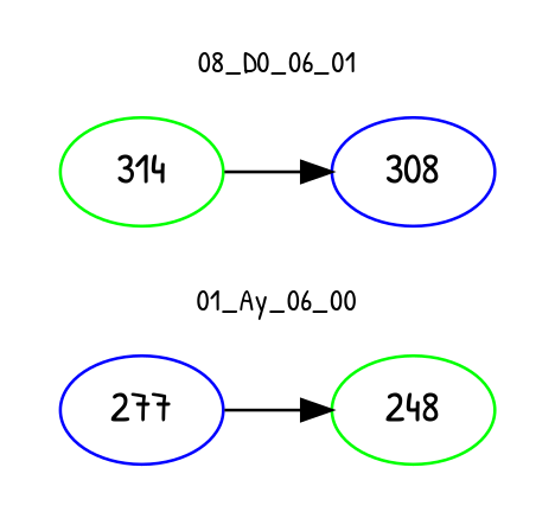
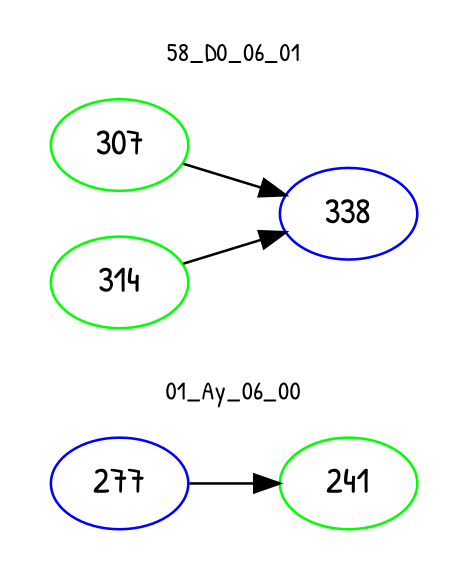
  digraph {
    fontname="Patrick Hand"
    rankdir=LR
    node [color=green fontname="Patrick Hand"]
    edge [color=black fontname="Patrick Hand"]
    n1 [color=blue label=277]
-   n2 [label=248]
-   n4 [color=blue label=308]
+   n2 [label=241]
+   n3 [label=307]
+   n4 [color=blue label=338]
    n5 [label=314]
    subgraph cluster_1 {
      color=white
      fontsize=10
      label="01_Ay_06_00"
      n1
      n2
    }
    subgraph cluster_2 {
      color=white
      fontsize=10
-     label="08_D0_06_01"
+     label="58_D0_06_01"
+     n3
      n4
      n5
    }
    n1 -> n2
+   n3 -> n4
    n5 -> n4
  }
